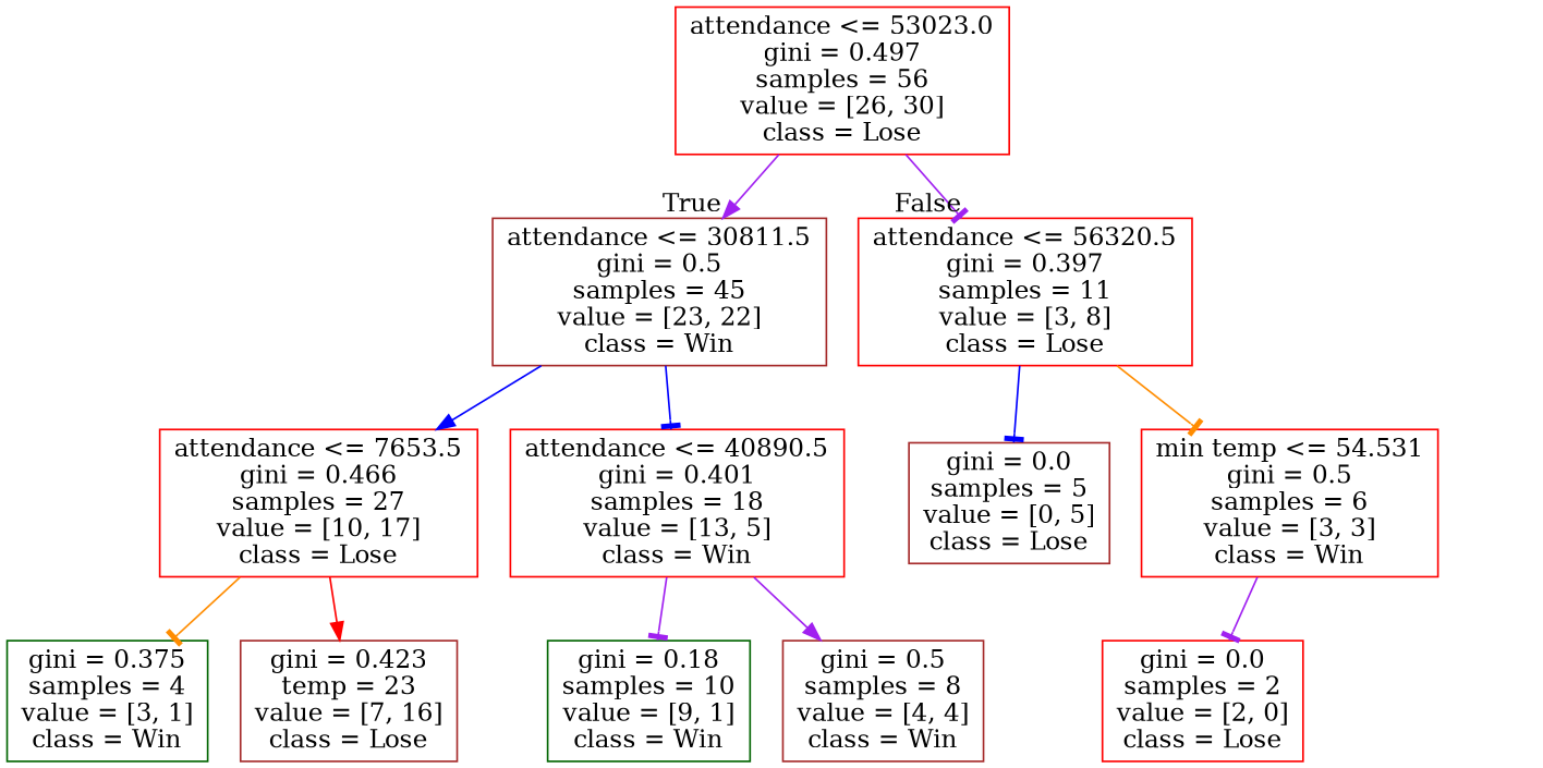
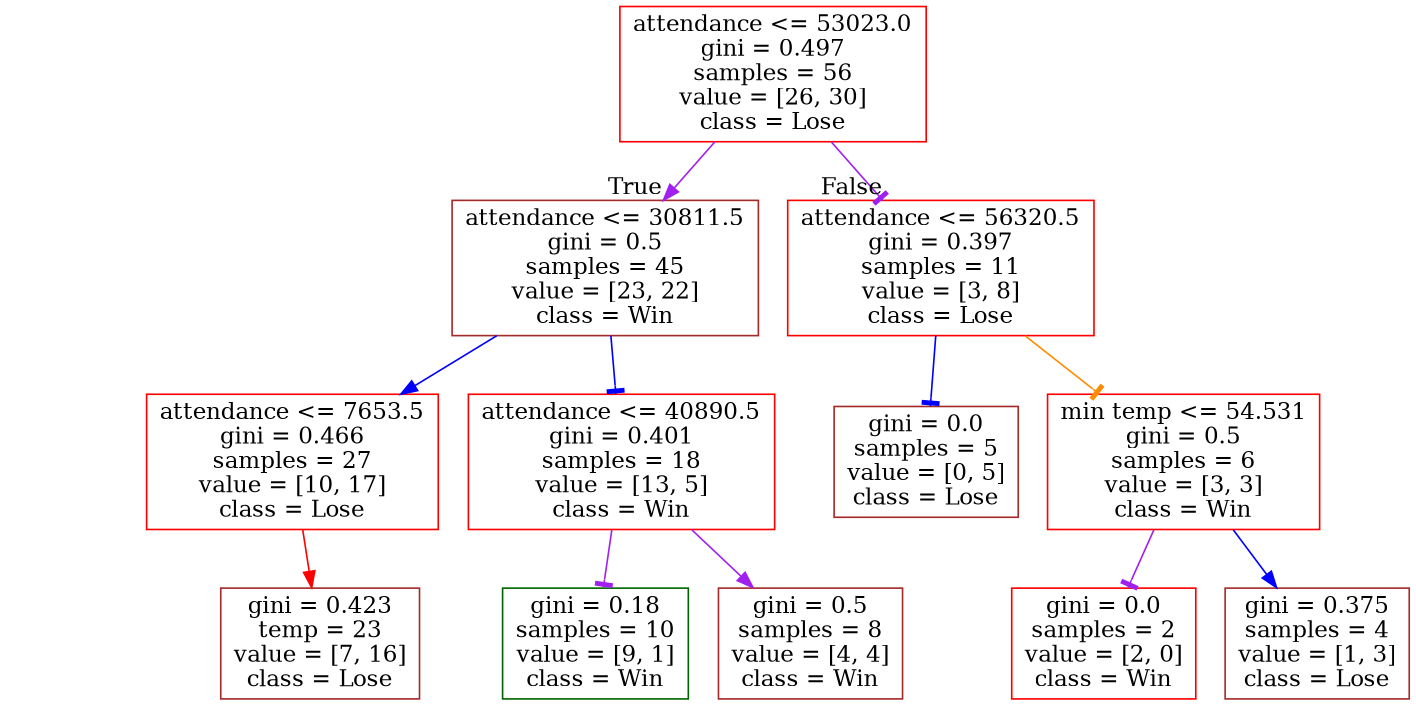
  digraph {
    node [color=red shape=box]
    edge [arrowhead=tee color=purple]
    n1 [label="attendance <= 53023.0\ngini = 0.497\nsamples = 56\nvalue = [26, 30]\nclass = Lose"]
    n2 [color=brown label="attendance <= 30811.5\ngini = 0.5\nsamples = 45\nvalue = [23, 22]\nclass = Win"]
    n3 [label="attendance <= 56320.5\ngini = 0.397\nsamples = 11\nvalue = [3, 8]\nclass = Lose"]
    n4 [label="attendance <= 7653.5\ngini = 0.466\nsamples = 27\nvalue = [10, 17]\nclass = Lose"]
    n5 [label="attendance <= 40890.5\ngini = 0.401\nsamples = 18\nvalue = [13, 5]\nclass = Win"]
    n6 [color=brown label="gini = 0.0\nsamples = 5\nvalue = [0, 5]\nclass = Lose"]
    n7 [label="min temp <= 54.531\ngini = 0.5\nsamples = 6\nvalue = [3, 3]\nclass = Win"]
-   n8 [color=darkgreen label="gini = 0.375\nsamples = 4\nvalue = [3, 1]\nclass = Win"]
    n9 [color=brown label="gini = 0.423\ntemp = 23\nvalue = [7, 16]\nclass = Lose"]
    n10 [color=darkgreen label="gini = 0.18\nsamples = 10\nvalue = [9, 1]\nclass = Win"]
    n11 [color=brown label="gini = 0.5\nsamples = 8\nvalue = [4, 4]\nclass = Win"]
-   n12 [label="gini = 0.0\nsamples = 2\nvalue = [2, 0]\nclass = Lose"]
+   n12 [label="gini = 0.0\nsamples = 2\nvalue = [2, 0]\nclass = Win"]
+   n13 [color=brown label="gini = 0.375\nsamples = 4\nvalue = [1, 3]\nclass = Lose"]
    n1 -> n2 [arrowhead=normal headlabel=True labelangle=45 labeldistance=2.5]
    n1 -> n3 [headlabel=False labelangle=-45 labeldistance=2.5]
    n2 -> n4 [arrowhead=normal color=blue]
    n2 -> n5 [color=blue]
    n3 -> n6 [color=blue]
    n3 -> n7 [color=darkorange]
-   n4 -> n8 [color=darkorange]
    n4 -> n9 [arrowhead=normal color=red]
    n5 -> n10
    n5 -> n11 [arrowhead=normal]
    n7 -> n12
+   n7 -> n13 [arrowhead=normal color=blue]
  }
